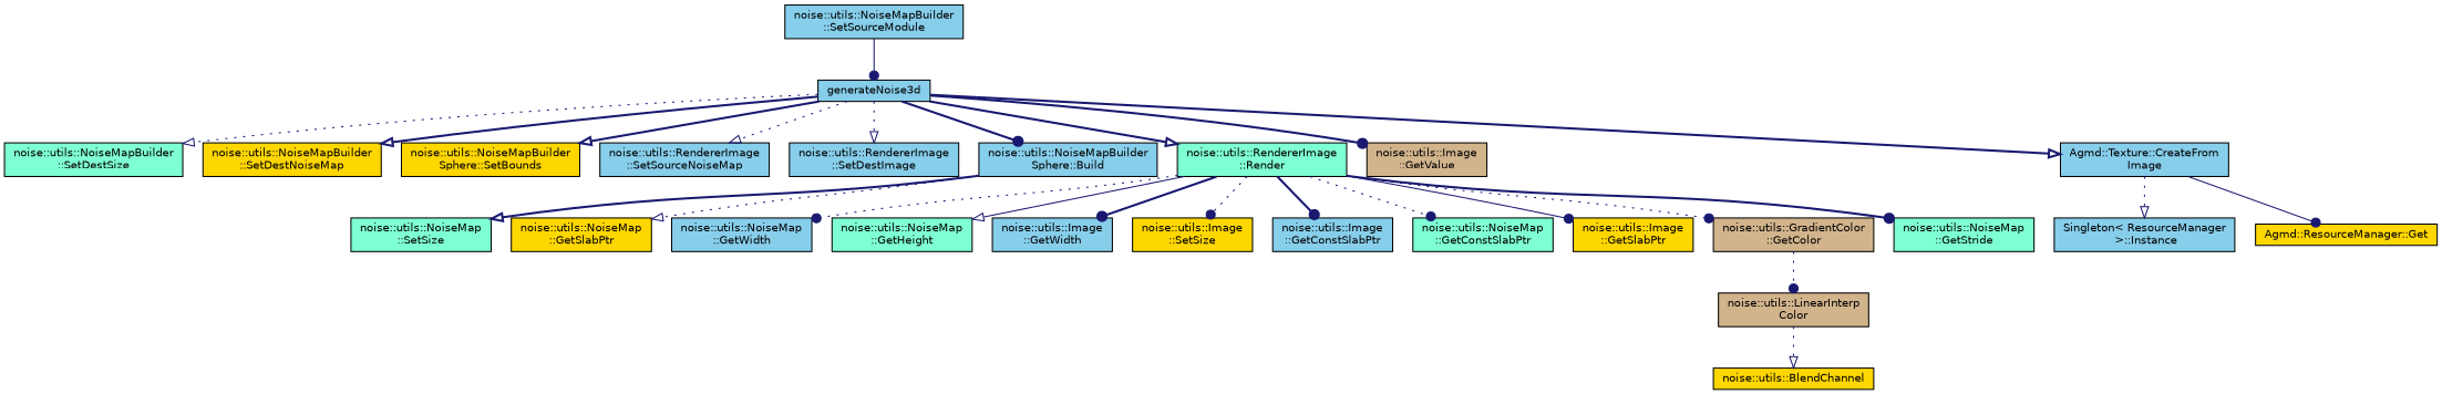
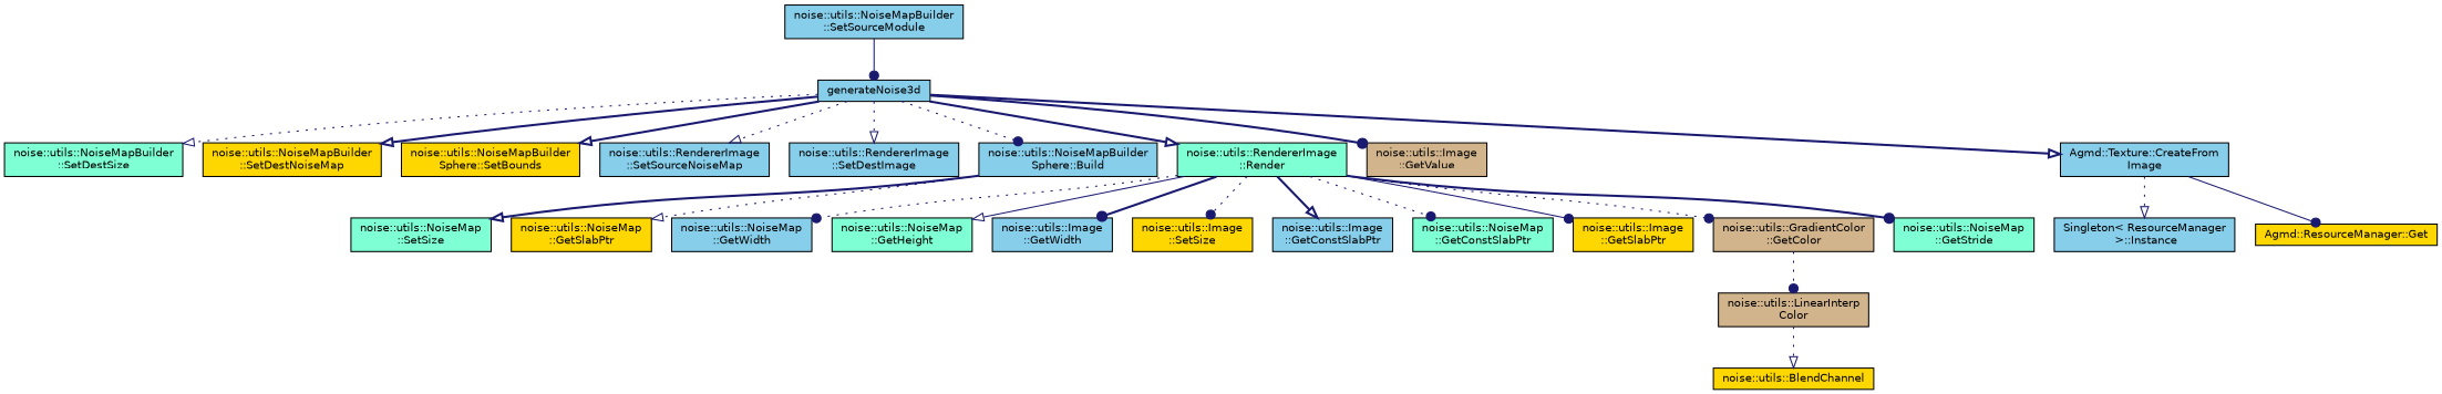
  digraph {
    rankdir=TB
    node [color=black fillcolor=skyblue fontname=Helvetica fontsize=10 shape=record style=filled]
    edge [arrowhead=dot color=midnightblue fontname=Helvetica fontsize=10 labelfontname=Helvetica labelfontsize=10 style=dotted]
    n1 [fontcolor=black height=0.2 label=generateNoise3d width=0.4]
    n2 [fillcolor=aquamarine height=0.2 label="noise::utils::NoiseMapBuilder\l::SetDestSize" width=0.4]
    n3 [fillcolor=gold height=0.2 label="noise::utils::NoiseMapBuilder\l::SetDestNoiseMap" width=0.4]
    n4 [fillcolor=gold height=0.2 label="noise::utils::NoiseMapBuilder\lSphere::SetBounds" width=0.4]
    n5 [height=0.2 label="noise::utils::RendererImage\l::SetSourceNoiseMap" width=0.4]
    n6 [height=0.2 label="noise::utils::RendererImage\l::SetDestImage" width=0.4]
    n7 [height=0.2 label="noise::utils::NoiseMapBuilder\lSphere::Build" width=0.4]
    n8 [fillcolor=aquamarine height=0.2 label="noise::utils::RendererImage\l::Render" width=0.4]
    n9 [fillcolor=tan height=0.2 label="noise::utils::Image\l::GetValue" width=0.4]
    n10 [height=0.2 label="Agmd::Texture::CreateFrom\lImage" width=0.4]
    n11 [height=0.2 label="noise::utils::NoiseMapBuilder\l::SetSourceModule" width=0.4]
    n12 [fillcolor=aquamarine height=0.2 label="noise::utils::NoiseMap\l::SetSize" width=0.4]
    n13 [fillcolor=gold height=0.2 label="noise::utils::NoiseMap\l::GetSlabPtr" width=0.4]
    n14 [height=0.2 label="noise::utils::NoiseMap\l::GetWidth" width=0.4]
    n15 [fillcolor=aquamarine height=0.2 label="noise::utils::NoiseMap\l::GetHeight" width=0.4]
    n16 [height=0.2 label="noise::utils::Image\l::GetWidth" width=0.4]
    n17 [fillcolor=gold height=0.2 label="noise::utils::Image\l::SetSize" width=0.4]
    n18 [height=0.2 label="noise::utils::Image\l::GetConstSlabPtr" width=0.4]
    n19 [fillcolor=aquamarine height=0.2 label="noise::utils::NoiseMap\l::GetConstSlabPtr" width=0.4]
    n20 [fillcolor=gold height=0.2 label="noise::utils::Image\l::GetSlabPtr" width=0.4]
    n21 [fillcolor=tan height=0.2 label="noise::utils::GradientColor\l::GetColor" width=0.4]
    n22 [fillcolor=aquamarine height=0.2 label="noise::utils::NoiseMap\l::GetStride" width=0.4]
    n23 [height=0.2 label="Singleton\< ResourceManager\l \>::Instance" width=0.4]
    n24 [fillcolor=gold height=0.2 label="Agmd::ResourceManager::Get" width=0.4]
    n25 [fillcolor=tan height=0.2 label="noise::utils::LinearInterp\lColor" width=0.4]
    n26 [fillcolor=gold height=0.2 label="noise::utils::BlendChannel" width=0.4]
    n1 -> n2 [arrowhead=onormal]
    n1 -> n3 [arrowhead=onormal style=bold]
    n1 -> n4 [arrowhead=onormal style=bold]
    n1 -> n5 [arrowhead=onormal]
    n1 -> n6 [arrowhead=onormal]
-   n1 -> n7 [style=bold]
+   n1 -> n7
    n1 -> n8 [arrowhead=onormal style=bold]
    n1 -> n9 [style=bold]
    n1 -> n10 [arrowhead=onormal style=bold]
    n7 -> n12 [arrowhead=onormal style=bold]
    n7 -> n13 [arrowhead=onormal]
    n8 -> n14
    n8 -> n15 [arrowhead=onormal style=solid]
    n8 -> n16 [style=bold]
    n8 -> n17
-   n8 -> n18 [style=bold]
+   n8 -> n18 [arrowhead=onormal style=bold]
    n8 -> n19
    n8 -> n20 [style=solid]
    n8 -> n21
    n8 -> n22 [style=bold]
    n10 -> n23 [arrowhead=onormal]
    n10 -> n24 [style=solid]
    n11 -> n1 [style=solid]
    n21 -> n25
    n25 -> n26 [arrowhead=onormal]
  }
